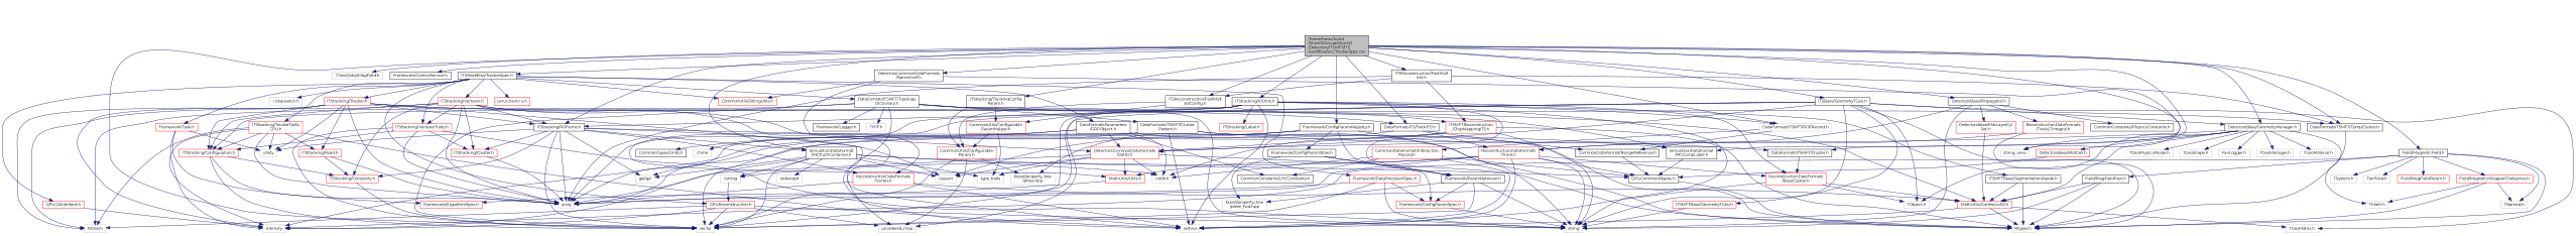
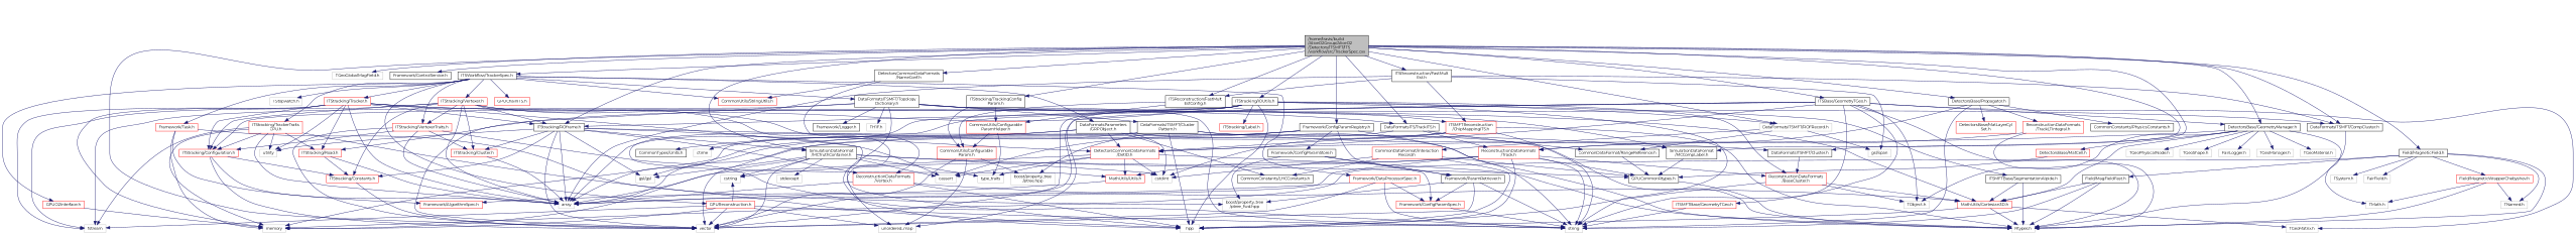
  digraph {
    fontname=Montserrat
    node [color=grey75 fontname=Montserrat fontsize=10 shape=record]
    edge [color=midnightblue fontname=Montserrat fontsize=10 labelfontname=Helvetica labelfontsize=10 style=solid]
    n1 [color=black fillcolor=grey75 fontcolor=black height=0.2 label="/home/travis/build\l/AliceO2Group/AliceO2\l/Detectors/ITSMFT/ITS\l/workflow/src/TrackerSpec.cxx" style=filled width=0.4]
    n2 [height=0.2 label=vector width=0.4]
    n3 [height=0.2 label="TGeoGlobalMagField.h" width=0.4]
    n4 [color=black height=0.2 label="Framework/ControlService.h" width=0.4]
    n5 [color=black height=0.2 label="Framework/ConfigParamRegistry.h" width=0.4]
    n6 [color=black height=0.2 label="ITSWorkflow/TrackerSpec.h" width=0.4]
    n7 [color=black height=0.2 label="DataFormatsITSMFT/Cluster.h" width=0.4]
    n8 [color=black height=0.2 label="DataFormatsITSMFT/CompCluster.h" width=0.4]
    n9 [color=black height=0.2 label="ITStracking/ROframe.h" width=0.4]
    n10 [color=black height=0.2 label="SimulationDataFormat\l/MCCompLabel.h" width=0.4]
    n11 [color=black height=0.2 label="SimulationDataFormat\l/MCTruthContainer.h" width=0.4]
    n12 [color=black height=0.2 label="DataFormatsITS/TrackITS.h" width=0.4]
    n13 [height=0.2 label="DataFormatsITSMFT/ROFRecord.h" width=0.4]
    n14 [color=black height=0.2 label="ITStracking/IOUtils.h" width=0.4]
    n15 [color=black height=0.2 label="ITStracking/TrackingConfig\lParam.h" width=0.4]
    n16 [color=black height=0.2 label="Field/MagneticField.h" width=0.4]
    n17 [color=black height=0.2 label="DetectorsBase/GeometryManager.h" width=0.4]
    n18 [color=black height=0.2 label="DetectorsBase/Propagator.h" width=0.4]
    n19 [color=black height=0.2 label="ITSBase/GeometryTGeo.h" width=0.4]
    n20 [color=black height=0.2 label="DetectorsCommonDataFormats\l/NameConf.h" width=0.4]
    n21 [color=black height=0.2 label="ITSReconstruction/FastMult\lEstConfig.h" width=0.4]
    n22 [color=black height=0.2 label="ITSReconstruction/FastMult\lEst.h" width=0.4]
    n23 [color=black height=0.2 label="Framework/ParamRetriever.h" width=0.4]
    n24 [height=0.2 label=string width=0.4]
    n25 [color=black height=0.2 label="Framework/ConfigParamStore.h" width=0.4]
    n26 [height=0.2 label="boost/property_tree\l/ptree.hpp" width=0.4]
    n27 [height=0.2 label=memory width=0.4]
    n28 [height=0.2 label=cassert width=0.4]
    n29 [color=black height=0.2 label="DataFormatsParameters\l/GRPObject.h" width=0.4]
    n30 [color=black height=0.2 label="DataFormatsITSMFT/Topology\lDictionary.h" width=0.4]
    n31 [color=red height=0.2 label="Framework/DataProcessorSpec.h" width=0.4]
    n32 [color=red height=0.2 label="Framework/Task.h" width=0.4]
    n33 [color=red height=0.2 label="ITStracking/Tracker.h" width=0.4]
    n34 [color=red height=0.2 label="ITStracking/TrackerTraits\lCPU.h" width=0.4]
    n35 [color=red height=0.2 label="ITStracking/Vertexer.h" width=0.4]
    n36 [color=red height=0.2 label="ITStracking/VertexerTraits.h" width=0.4]
    n37 [color=red height=0.2 label="GPUO2Interface.h" width=0.4]
    n38 [color=red height=0.2 label="GPUReconstruction.h" width=0.4]
    n39 [color=red height=0.2 label="GPUChainITS.h" width=0.4]
    n40 [color=red height=0.2 label="CommonUtils/StringUtils.h" width=0.4]
    n41 [height=0.2 label="TStopwatch.h" width=0.4]
    n42 [color=red height=0.2 label="ReconstructionDataFormats\l/BaseCluster.h" width=0.4]
    n43 [height=0.2 label="Rtypes.h" width=0.4]
    n44 [height=0.2 label=array width=0.4]
    n45 [height=0.2 label="gsl/gsl" width=0.4]
    n46 [height=0.2 label=utility width=0.4]
    n47 [color=red height=0.2 label="ITStracking/Constants.h" width=0.4]
    n48 [color=red height=0.2 label="ITStracking/Cluster.h" width=0.4]
    n49 [color=red height=0.2 label="ReconstructionDataFormats\l/Vertex.h" width=0.4]
    n50 [color=black height=0.2 label="GPUCommonRtypes.h" width=0.4]
    n51 [height=0.2 label=cstdint width=0.4]
    n52 [height=0.2 label=type_traits width=0.4]
    n53 [height=0.2 label=stdexcept width=0.4]
    n54 [height=0.2 label=cstring width=0.4]
    n55 [color=red height=0.2 label="ReconstructionDataFormats\l/Track.h" width=0.4]
    n56 [color=black height=0.2 label="CommonDataFormat/RangeReference.h" width=0.4]
    n57 [color=red height=0.2 label="CommonDataFormat/Interaction\lRecord.h" width=0.4]
+   n58 [height=0.2 label="gsl/span" width=0.4]
    n59 [height=0.2 label=unordered_map width=0.4]
-   n60 [height=0.2 label=iosfwd width=0.4]
+   n60 [height=0.2 label=hpp width=0.4]
    n61 [color=red height=0.2 label="ITStracking/Configuration.h" width=0.4]
    n62 [color=red height=0.2 label="ITStracking/Road.h" width=0.4]
    n63 [color=red height=0.2 label="ITStracking/Label.h" width=0.4]
    n64 [color=black height=0.2 label="ITSMFTBase/SegmentationAlpide.h" width=0.4]
    n65 [color=red height=0.2 label="CommonUtils/Configurable\lParam.h" width=0.4]
    n66 [color=red height=0.2 label="CommonUtils/Configurable\lParamHelper.h" width=0.4]
    n67 [height=0.2 label="FairField.h" width=0.4]
-   n68 [color=red height=0.2 label="Field/MagFieldParam.h" width=0.4]
    n69 [color=red height=0.2 label="Field/MagneticWrapperChebyshev.h" width=0.4]
    n70 [height=0.2 label="TNamed.h" width=0.4]
    n71 [color=black height=0.2 label="Field/MagFieldFast.h" width=0.4]
    n72 [height=0.2 label="TSystem.h" width=0.4]
    n73 [color=red height=0.2 label="DetectorsCommonDataFormats\l/DetID.h" width=0.4]
    n74 [color=red height=0.2 label="MathUtils/Cartesian3D.h" width=0.4]
    n75 [height=0.2 label="TObject.h" width=0.4]
    n76 [height=0.2 label="TMath.h" width=0.4]
    n77 [height=0.2 label="TGeoManager.h" width=0.4]
    n78 [height=0.2 label="TGeoMaterial.h" width=0.4]
    n79 [height=0.2 label="TGeoPhysicalNode.h" width=0.4]
    n80 [height=0.2 label="TGeoShape.h" width=0.4]
-   n81 [height=0.2 label=string_view width=0.4]
    n82 [height=0.2 label="FairLogger.h" width=0.4]
    n83 [color=red height=0.2 label="DetectorsBase/MatCell.h" width=0.4]
    n84 [color=black height=0.2 label="CommonConstants/PhysicsConstants.h" width=0.4]
    n85 [color=red height=0.2 label="ReconstructionDataFormats\l/TrackLTIntegral.h" width=0.4]
    n86 [color=red height=0.2 label="DetectorsBase/MatLayerCyl\lSet.h" width=0.4]
    n87 [color=red height=0.2 label="MathUtils/Utils.h" width=0.4]
    n88 [height=0.2 label="TGeoMatrix.h" width=0.4]
    n89 [color=red height=0.2 label="ITSMFTBase/GeometryTGeo.h" width=0.4]
    n90 [color=red height=0.2 label="ITSMFTReconstruction\l/ChipMappingITS.h" width=0.4]
    n91 [color=red height=0.2 label="Framework/ConfigParamSpec.h" width=0.4]
    n92 [height=0.2 label="boost/property_tree\l/ptree_fwd.hpp" width=0.4]
    n93 [height=0.2 label=ctime width=0.4]
    n94 [color=black height=0.2 label="CommonConstants/LHCConstants.h" width=0.4]
    n95 [color=black height=0.2 label="CommonTypes/Units.h" width=0.4]
    n96 [color=black height=0.2 label="DataFormatsITSMFT/Cluster\lPattern.h" width=0.4]
    n97 [color=black height=0.2 label="Framework/Logger.h" width=0.4]
    n98 [height=0.2 label=fstream width=0.4]
    n99 [height=0.2 label="TH1F.h" width=0.4]
    n100 [color=red height=0.2 label="Framework/AlgorithmSpec.h" width=0.4]
    n1 -> n2
    n1 -> n3
    n1 -> n4
    n1 -> n5
    n1 -> n6
    n1 -> n7
    n1 -> n8
    n1 -> n9
    n1 -> n10
    n1 -> n11
    n1 -> n12
    n1 -> n13
    n1 -> n14
    n1 -> n15
    n1 -> n16
    n1 -> n17
    n1 -> n18
    n1 -> n19
    n1 -> n20
    n1 -> n21
    n1 -> n22
    n5 -> n23
    n5 -> n24
    n5 -> n25
    n5 -> n26
    n5 -> n27
    n5 -> n28
    n6 -> n29
    n6 -> n30
    n6 -> n31
    n6 -> n32
    n6 -> n33
    n6 -> n34
    n6 -> n35
    n6 -> n36
    n6 -> n37
    n6 -> n38
    n6 -> n39
    n6 -> n40
    n6 -> n41
    n7 -> n42
    n8 -> n43
    n9 -> n2
    n9 -> n10
    n9 -> n11
    n9 -> n28
    n9 -> n44
    n9 -> n45
    n9 -> n46
    n9 -> n47
    n9 -> n48
    n9 -> n49
    n10 -> n50
    n11 -> n2
    n11 -> n27
    n11 -> n28
    n11 -> n45
    n11 -> n50
    n11 -> n51
    n11 -> n52
    n11 -> n53
    n11 -> n54
    n12 -> n2
    n12 -> n55
    n12 -> n56
    n13 -> n56
    n13 -> n57
+   n13 -> n58
    n14 -> n2
    n14 -> n9
    n14 -> n13
    n14 -> n24
    n14 -> n42
    n14 -> n59
    n14 -> n60
    n14 -> n61
-   n14 -> n23
+   n14 -> n62
    n14 -> n63
    n14 -> n64
    n15 -> n65
    n15 -> n66
    n16 -> n27
    n16 -> n43
    n16 -> n67
-   n16 -> n68
    n16 -> n69
    n16 -> n70
    n16 -> n71
    n16 -> n72
    n17 -> n73
    n17 -> n74
    n17 -> n75
    n17 -> n76
    n17 -> n77
    n17 -> n78
    n17 -> n79
    n17 -> n80
-   n17 -> n81
    n17 -> n82
    n17 -> n83
    n18 -> n24
    n18 -> n55
    n18 -> n84
    n18 -> n85
    n18 -> n86
    n19 -> n2
    n19 -> n17
    n19 -> n24
    n19 -> n43
    n19 -> n44
    n19 -> n73
    n19 -> n75
    n19 -> n87
    n19 -> n88
    n19 -> n89
    n20 -> n40
    n20 -> n73
-   n20 -> n81
    n21 -> n65
    n21 -> n66
    n21 -> n90
    n22 -> n8
    n22 -> n21
    n22 -> n44
+   n22 -> n58
    n22 -> n90
    n23 -> n2
    n23 -> n24
    n23 -> n91
    n23 -> n92
    n25 -> n23
    n25 -> n91
    n25 -> n92
    n29 -> n43
    n29 -> n51
    n29 -> n73
    n29 -> n93
    n29 -> n94
    n29 -> n95
    n30 -> n2
    n30 -> n8
    n30 -> n24
    n30 -> n59
    n30 -> n74
    n30 -> n96
    n30 -> n97
    n30 -> n98
    n30 -> n99
    n31 -> n2
    n31 -> n24
    n31 -> n91
    n31 -> n100
    n32 -> n27
-   n32 -> n46
+   n32 -> n92
    n32 -> n100
    n33 -> n9
    n33 -> n10
    n33 -> n12
    n33 -> n27
    n33 -> n44
    n33 -> n46
    n33 -> n60
    n33 -> n61
    n33 -> n62
    n33 -> n98
    n34 -> n27
    n34 -> n44
    n34 -> n46
    n34 -> n60
    n34 -> n61
    n34 -> n62
    n34 -> n98
    n35 -> n9
    n35 -> n36
    n35 -> n44
    n35 -> n47
    n35 -> n48
    n35 -> n49
    n35 -> n60
    n35 -> n61
    n35 -> n98
    n36 -> n2
    n36 -> n24
    n36 -> n44
    n36 -> n48
    n36 -> n61
    n37 -> n27
    n38 -> n2
    n38 -> n24
    n38 -> n27
-   n54 -> n38
+   n38 -> n54
    n38 -> n59
    n38 -> n98
    n42 -> n60
    n42 -> n74
    n42 -> n75
    n47 -> n2
    n48 -> n44
    n49 -> n44
    n49 -> n60
    n49 -> n74
    n50 -> n43
    n55 -> n24
    n55 -> n42
    n55 -> n44
    n55 -> n50
    n55 -> n54
    n55 -> n60
    n55 -> n87
    n56 -> n50
    n57 -> n50
    n57 -> n51
    n57 -> n60
    n57 -> n94
    n61 -> n2
    n61 -> n44
    n61 -> n47
    n62 -> n44
    n62 -> n47
    n64 -> n43
    n64 -> n74
    n65 -> n2
    n65 -> n26
    n65 -> n59
    n66 -> n52
    n66 -> n65
    n69 -> n43
    n69 -> n70
    n69 -> n76
    n71 -> n24
    n71 -> n43
    n71 -> n74
    n73 -> n28
    n73 -> n43
    n73 -> n44
    n73 -> n51
    n73 -> n52
    n73 -> n87
    n74 -> n43
    n74 -> n60
    n74 -> n88
    n83 -> n50
    n85 -> n43
    n85 -> n55
-   n86 -> n74
    n87 -> n44
    n89 -> n24
    n90 -> n24
    n90 -> n43
    n90 -> n44
    n90 -> n51
    n90 -> n73
    n91 -> n24
    n96 -> n7
    n96 -> n43
    n96 -> n44
    n96 -> n45
    n96 -> n60
  }
